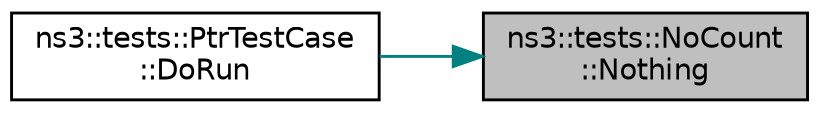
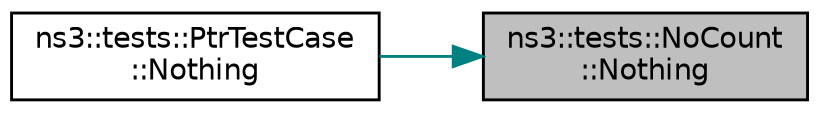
  digraph {
    rankdir=RL
    node [color=black fontname=Helvetica fontsize=10 shape=record style=filled]
    n1 [fillcolor=grey75 fontcolor=black height=0.2 label="ns3::tests::NoCount\l::Nothing" width=0.4]
-   n2 [fillcolor=white height=0.2 label="ns3::tests::PtrTestCase\l::DoRun" width=0.4]
+   n2 [fillcolor=white height=0.2 label="ns3::tests::PtrTestCase\l::Nothing" width=0.4]
    n1 -> n2 [color=teal dir=back fontname=Helvetica fontsize=10 labelfontname=Helvetica labelfontsize=10 style=solid]
  }
